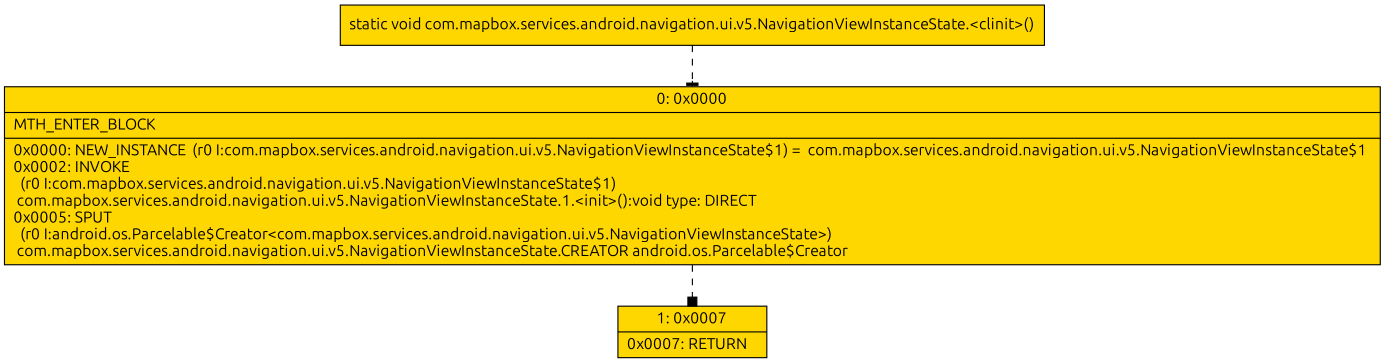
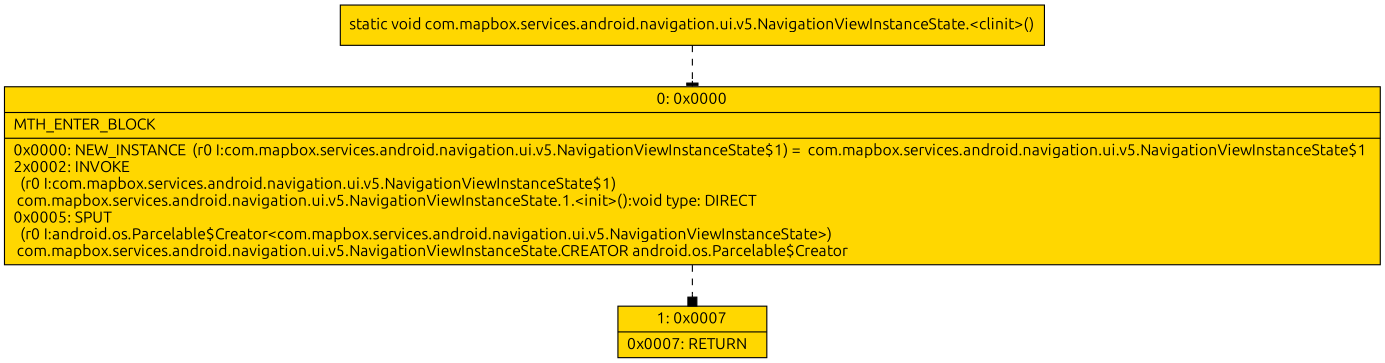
  digraph {
    fontname=Ubuntu
    node [shape=record style=filled fillcolor=gold fontname=Ubuntu]
    edge [color=black style=dashed fontname=Ubuntu]
-   n1 [label="{0\:\ 0x0000|MTH_ENTER_BLOCK\l|0x0000: NEW_INSTANCE  (r0 I:com.mapbox.services.android.navigation.ui.v5.NavigationViewInstanceState$1) =  com.mapbox.services.android.navigation.ui.v5.NavigationViewInstanceState$1 \l0x0002: INVOKE  \l  (r0 I:com.mapbox.services.android.navigation.ui.v5.NavigationViewInstanceState$1)\l com.mapbox.services.android.navigation.ui.v5.NavigationViewInstanceState.1.\<init\>():void type: DIRECT \l0x0005: SPUT  \l  (r0 I:android.os.Parcelable$Creator\<com.mapbox.services.android.navigation.ui.v5.NavigationViewInstanceState\>)\l com.mapbox.services.android.navigation.ui.v5.NavigationViewInstanceState.CREATOR android.os.Parcelable$Creator \l}"]
+   n1 [label="{0\:\ 0x0000|MTH_ENTER_BLOCK\l|0x0000: NEW_INSTANCE  (r0 I:com.mapbox.services.android.navigation.ui.v5.NavigationViewInstanceState$1) =  com.mapbox.services.android.navigation.ui.v5.NavigationViewInstanceState$1 \l2x0002: INVOKE  \l  (r0 I:com.mapbox.services.android.navigation.ui.v5.NavigationViewInstanceState$1)\l com.mapbox.services.android.navigation.ui.v5.NavigationViewInstanceState.1.\<init\>():void type: DIRECT \l0x0005: SPUT  \l  (r0 I:android.os.Parcelable$Creator\<com.mapbox.services.android.navigation.ui.v5.NavigationViewInstanceState\>)\l com.mapbox.services.android.navigation.ui.v5.NavigationViewInstanceState.CREATOR android.os.Parcelable$Creator \l}"]
    n2 [label="{1\:\ 0x0007|0x0007: RETURN   \l}"]
    n3 [label="{static void com.mapbox.services.android.navigation.ui.v5.NavigationViewInstanceState.\<clinit\>() }"]
    n1 -> n2 [arrowhead=box]
    n3 -> n1 [arrowhead=tee]
  }
